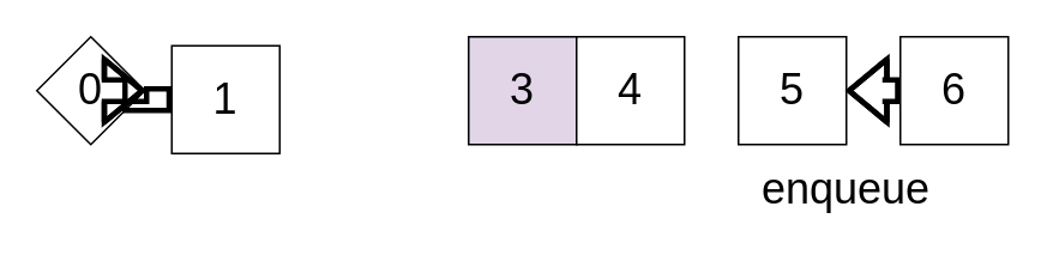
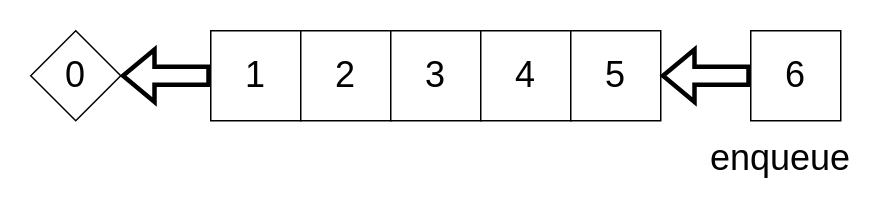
  <mxCell id="0" />
  <mxCell id="1" parent="0" />
  <mxCell id="2" value="0" style="rhombus;whiteSpace=wrap;html=1;aspect=fixed;fontSize=24;" parent="1" vertex="1"><mxGeometry y="20" width="60" height="60" as="geometry" x="20" /></mxCell>
  <mxCell id="3" style="edgeStyle=orthogonalEdgeStyle;rounded=0;orthogonalLoop=1;jettySize=auto;html=1;entryX=1;entryY=0.5;entryDx=0;entryDy=0;strokeWidth=3;shape=flexArrow;" parent="1" source="4" target="2" edge="1"><mxGeometry relative="1" as="geometry" /></mxCell>
- <mxCell id="4" value="1" style="whiteSpace=wrap;html=1;aspect=fixed;fontSize=24;" parent="1" vertex="1"><mxGeometry x="95" y="25" width="60" height="60" as="geometry" /></mxCell>
- <mxCell id="6" value="3" style="whiteSpace=wrap;html=1;aspect=fixed;fontSize=24;fillColor=#e1d5e7;" parent="1" vertex="1"><mxGeometry x="260" y="20" width="60" height="60" as="geometry" /></mxCell>
+ <mxCell id="4" value="1" style="whiteSpace=wrap;html=1;aspect=fixed;fontSize=24;" parent="1" vertex="1"><mxGeometry x="140" y="20" width="60" height="60" as="geometry" /></mxCell>
+ <mxCell id="5" value="2" style="whiteSpace=wrap;html=1;aspect=fixed;fontSize=24;" parent="1" vertex="1"><mxGeometry x="200" y="20" width="60" height="60" as="geometry" /></mxCell>
+ <mxCell id="6" value="3" style="whiteSpace=wrap;html=1;aspect=fixed;fontSize=24;" parent="1" vertex="1"><mxGeometry x="260" y="20" width="60" height="60" as="geometry" /></mxCell>
  <mxCell id="7" value="4" style="whiteSpace=wrap;html=1;aspect=fixed;fontSize=24;" parent="1" vertex="1"><mxGeometry x="320" y="20" width="60" height="60" as="geometry" /></mxCell>
- <mxCell id="8" value="5" style="whiteSpace=wrap;html=1;aspect=fixed;fontSize=24;" parent="1" vertex="1"><mxGeometry x="410" y="20" width="60" height="60" as="geometry" /></mxCell>
+ <mxCell id="8" value="5" style="whiteSpace=wrap;html=1;aspect=fixed;fontSize=24;" parent="1" vertex="1"><mxGeometry x="380" y="20" width="60" height="60" as="geometry" /></mxCell>
  <mxCell id="9" style="edgeStyle=orthogonalEdgeStyle;rounded=0;orthogonalLoop=1;jettySize=auto;html=1;shape=flexArrow;strokeWidth=3;exitX=0;exitY=0.5;exitDx=0;exitDy=0;exitPerimeter=0;" parent="1" source="10" target="8" edge="1"><mxGeometry relative="1" as="geometry"><mxPoint x="520" y="50" as="sourcePoint" /></mxGeometry></mxCell>
  <mxCell id="10" value="6" style="whiteSpace=wrap;html=1;aspect=fixed;fontSize=24;" parent="1" vertex="1"><mxGeometry x="500" y="20" width="60" height="60" as="geometry" /></mxCell>
- <mxCell id="11" value="&lt;font style=&quot;font-size: 24px;&quot;&gt;enqueue&lt;/font&gt;" style="text;html=1;strokeColor=none;fillColor=none;align=center;verticalAlign=middle;whiteSpace=wrap;rounded=0;" parent="1" vertex="1"><mxGeometry x="440" y="90" width="60" height="30" as="geometry" /></mxCell>
+ <mxCell id="11" value="&lt;font style=&quot;font-size: 24px;&quot;&gt;enqueue&lt;/font&gt;" style="text;html=1;strokeColor=none;fillColor=none;align=center;verticalAlign=middle;whiteSpace=wrap;rounded=0;" parent="1" vertex="1"><mxGeometry x="490" y="90" width="60" height="30" as="geometry" /></mxCell>
